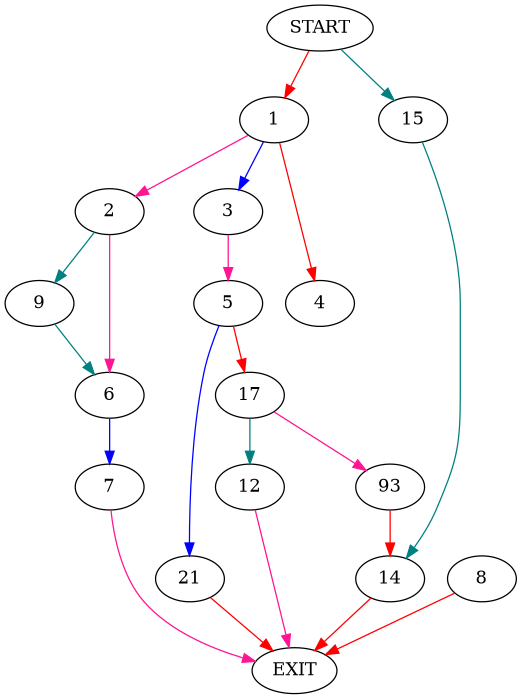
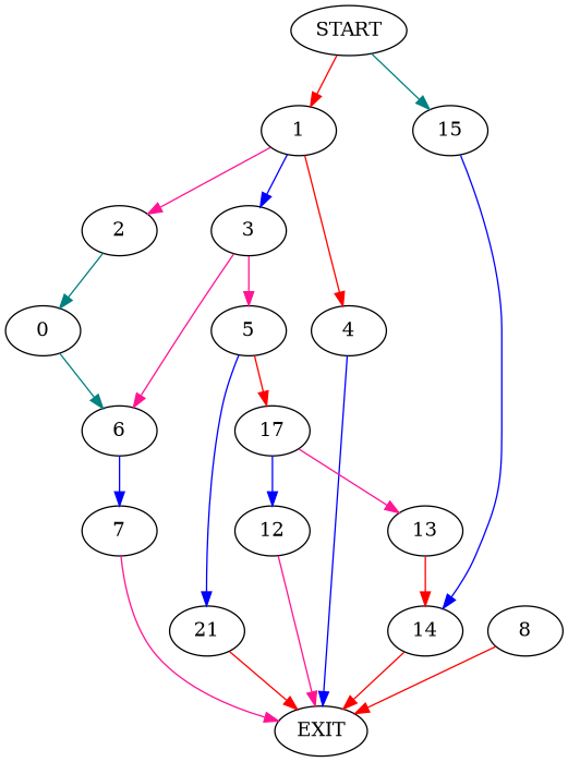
  digraph {
    edge [color=red]
    n1 [label=START]
    1
    15
    2
    3
    4
-   9
+   9 [label=0]
    6
    14
    n10 [label=EXIT]
    5
    7
    n13 [label=17]
    n14 [label=21]
    12
-   13 [label=93]
+   13
    8
    n1 -> 1
    n1 -> 15 [color=teal]
    1 -> 2 [color=deeppink]
    1 -> 3 [color=blue]
    1 -> 4
-   15 -> 14 [color=teal]
+   15 -> 14 [color=blue]
    2 -> 9 [color=teal]
-   2 -> 6 [color=deeppink]
+   3 -> 6 [color=deeppink]
    3 -> 5 [color=deeppink]
+   4 -> n10 [color=blue]
    9 -> 6 [color=teal]
    6 -> 7 [color=blue]
    14 -> n10
    5 -> n13
    5 -> n14 [color=blue]
    7 -> n10 [color=deeppink]
-   n13 -> 12 [color=teal]
+   n13 -> 12 [color=blue]
    n13 -> 13 [color=deeppink]
    n14 -> n10
    12 -> n10 [color=deeppink]
    13 -> 14
    8 -> n10
  }
